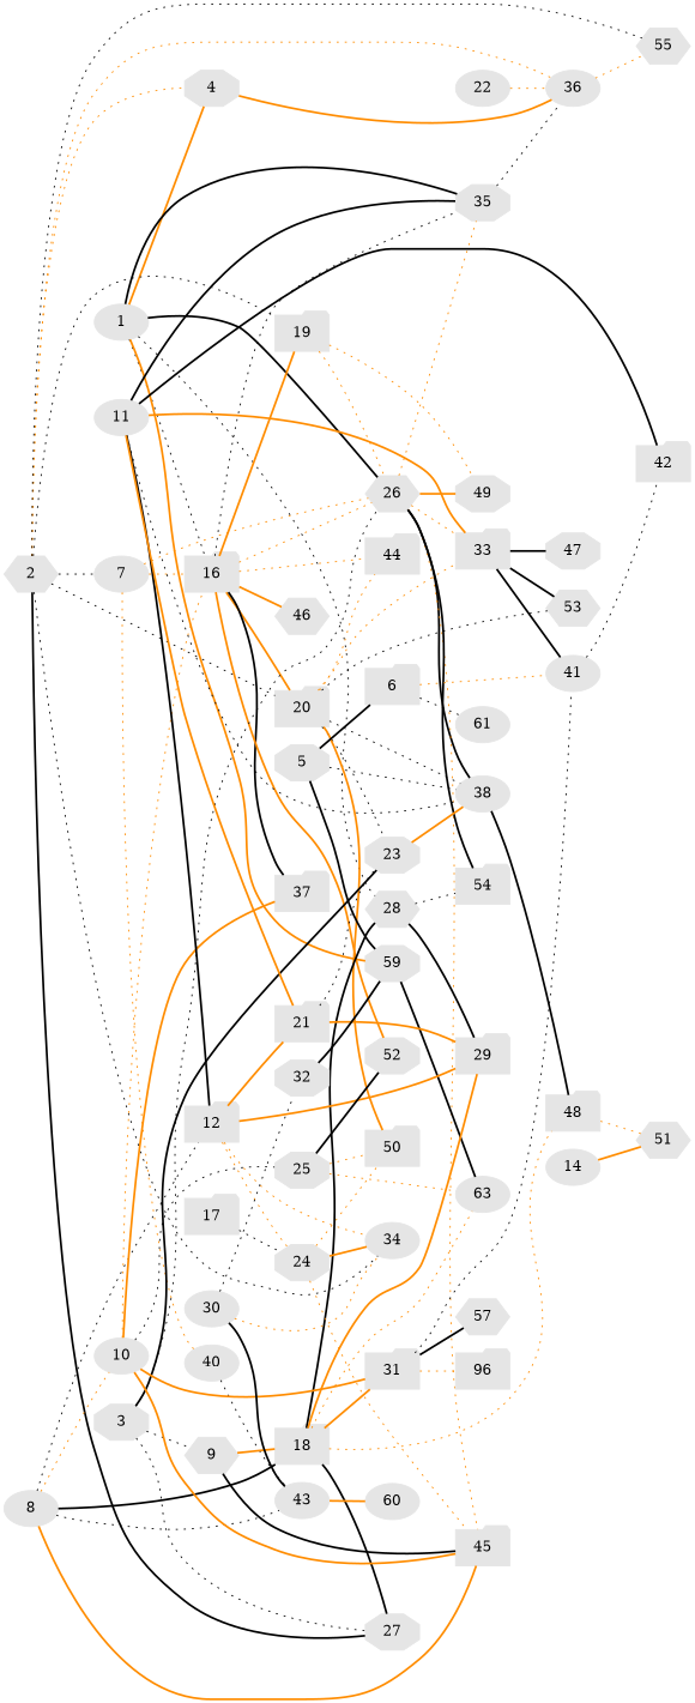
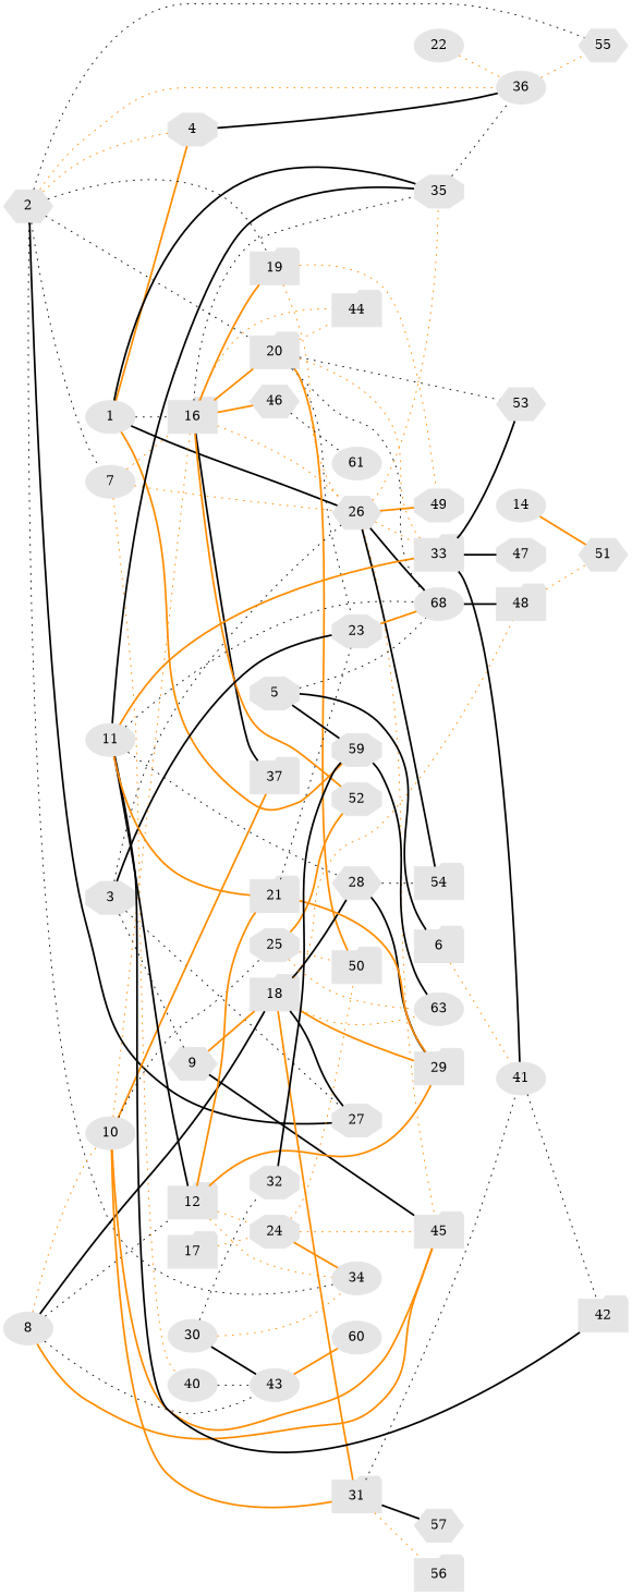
  graph {
    rankdir=LR
    node [color=gray90 shape=folder style=filled]
    edge [color=darkorange style=dotted weight=1.0]
    1 [shape=ellipse]
    4 [shape=octagon]
    16
    26 [shape=hexagon]
    28 [shape=hexagon]
    35 [shape=octagon]
    59 [shape=octagon]
    36 [shape=ellipse]
    19
    20
    37
    44
    46 [shape=hexagon]
    52 [shape=octagon]
-   38 [shape=ellipse]
+   38 [shape=ellipse label=68]
    45
    33
    49 [shape=octagon]
    54
    29
    63 [shape=ellipse]
    2 [shape=hexagon]
    7 [shape=ellipse]
    27 [shape=octagon]
    34 [shape=ellipse]
    55 [shape=hexagon]
    40 [shape=ellipse]
    23 [shape=octagon]
    50
    53 [shape=hexagon]
    3 [shape=octagon]
    9 [shape=hexagon]
    18
    5 [shape=octagon]
    6
    41 [shape=ellipse]
    61 [shape=ellipse]
    48
    42
    43 [shape=ellipse]
    8 [shape=ellipse]
    10 [shape=ellipse]
    12
    25 [shape=octagon]
    31
    21
    24 [shape=octagon]
    60 [shape=ellipse]
-   56 [label=96]
+   56
    57 [shape=hexagon]
    11 [shape=ellipse]
    47 [shape=octagon]
    14 [shape=ellipse]
    51 [shape=hexagon]
    17
    22 [shape=ellipse]
    30 [shape=ellipse]
    32 [shape=octagon]
    1 -- 4 [style=bold]
    1 -- 16 [color=black]
    1 -- 26 [color=black style=bold]
-   1 -- 28 [color=black]
+   11 -- 28 [color=black]
    1 -- 35 [color=black style=bold]
    1 -- 59 [style=bold]
-   4 -- 36 [style=bold]
+   4 -- 36 [color=black style=bold]
    16 -- 26
    16 -- 35 [color=black]
    16 -- 19 [style=bold]
    16 -- 20 [style=bold]
    16 -- 37 [color=black style=bold]
    16 -- 44
    16 -- 46 [style=bold]
    16 -- 52 [style=bold]
    26 -- 35
    26 -- 38 [color=black style=bold]
    26 -- 45
    26 -- 33
    26 -- 49 [style=bold weight=2.0]
    26 -- 54 [color=black style=bold]
    28 -- 54 [color=black]
    28 -- 29 [color=black style=bold]
    35 -- 36 [color=black]
    59 -- 63 [color=black style=bold]
    36 -- 55
    19 -- 26
    19 -- 49
    20 -- 44
    20 -- 38 [color=black]
    20 -- 33
    20 -- 23 [color=black]
    20 -- 50 [style=bold]
    20 -- 53 [color=black]
    38 -- 48 [color=black style=bold]
    33 -- 53 [color=black style=bold]
    33 -- 41 [color=black style=bold]
    33 -- 47 [color=black style=bold]
    2 -- 4
    2 -- 36
    2 -- 19 [color=black]
    2 -- 20 [color=black weight=2.0]
    2 -- 7 [color=black]
    2 -- 27 [color=black style=bold]
    2 -- 34 [color=black]
    2 -- 55 [color=black]
    7 -- 16
    7 -- 26
    7 -- 40
    40 -- 43 [color=black]
    23 -- 38 [style=bold]
    3 -- 26 [color=black]
    3 -- 27 [color=black]
    3 -- 23 [color=black style=bold]
    3 -- 9 [color=black]
    9 -- 45 [color=black style=bold]
    9 -- 18 [style=bold]
    18 -- 28 [color=black style=bold]
    18 -- 29 [style=bold]
    18 -- 63
    18 -- 27 [color=black style=bold]
    18 -- 48
    18 -- 31 [style=bold]
    5 -- 59 [color=black style=bold]
    5 -- 38 [color=black]
    5 -- 6 [color=black style=bold]
    6 -- 41
-   6 -- 61 [color=black]
+   46 -- 61 [color=black]
    41 -- 42 [color=black]
    48 -- 51
    43 -- 60 [style=bold]
    8 -- 45 [style=bold]
    8 -- 18 [color=black style=bold]
    8 -- 43 [color=black]
    8 -- 10
    8 -- 12 [color=black]
    10 -- 16
    10 -- 37 [style=bold]
    10 -- 45 [style=bold]
    10 -- 25 [color=black]
    10 -- 31 [style=bold]
    12 -- 29 [style=bold]
    12 -- 34
    12 -- 21 [style=bold]
    12 -- 24
-   25 -- 52 [color=black style=bold]
+   25 -- 52 [style=bold]
    25 -- 63
    25 -- 50
    31 -- 41 [color=black]
    31 -- 56
    31 -- 57 [color=black style=bold]
    21 -- 29 [style=bold]
    21 -- 23 [color=black]
    24 -- 45
    24 -- 34 [style=bold]
    24 -- 50
    11 -- 35 [color=black style=bold]
    11 -- 38 [color=black]
    11 -- 33 [style=bold weight=2.0]
    11 -- 42 [color=black style=bold]
    11 -- 12 [color=black style=bold]
    11 -- 21 [style=bold]
    14 -- 51 [style=bold]
-   17 -- 24 [color=black]
+   17 -- 24
    22 -- 36
    30 -- 34
    30 -- 43 [color=black style=bold]
    30 -- 32 [color=black]
    32 -- 59 [color=black style=bold]
  }
